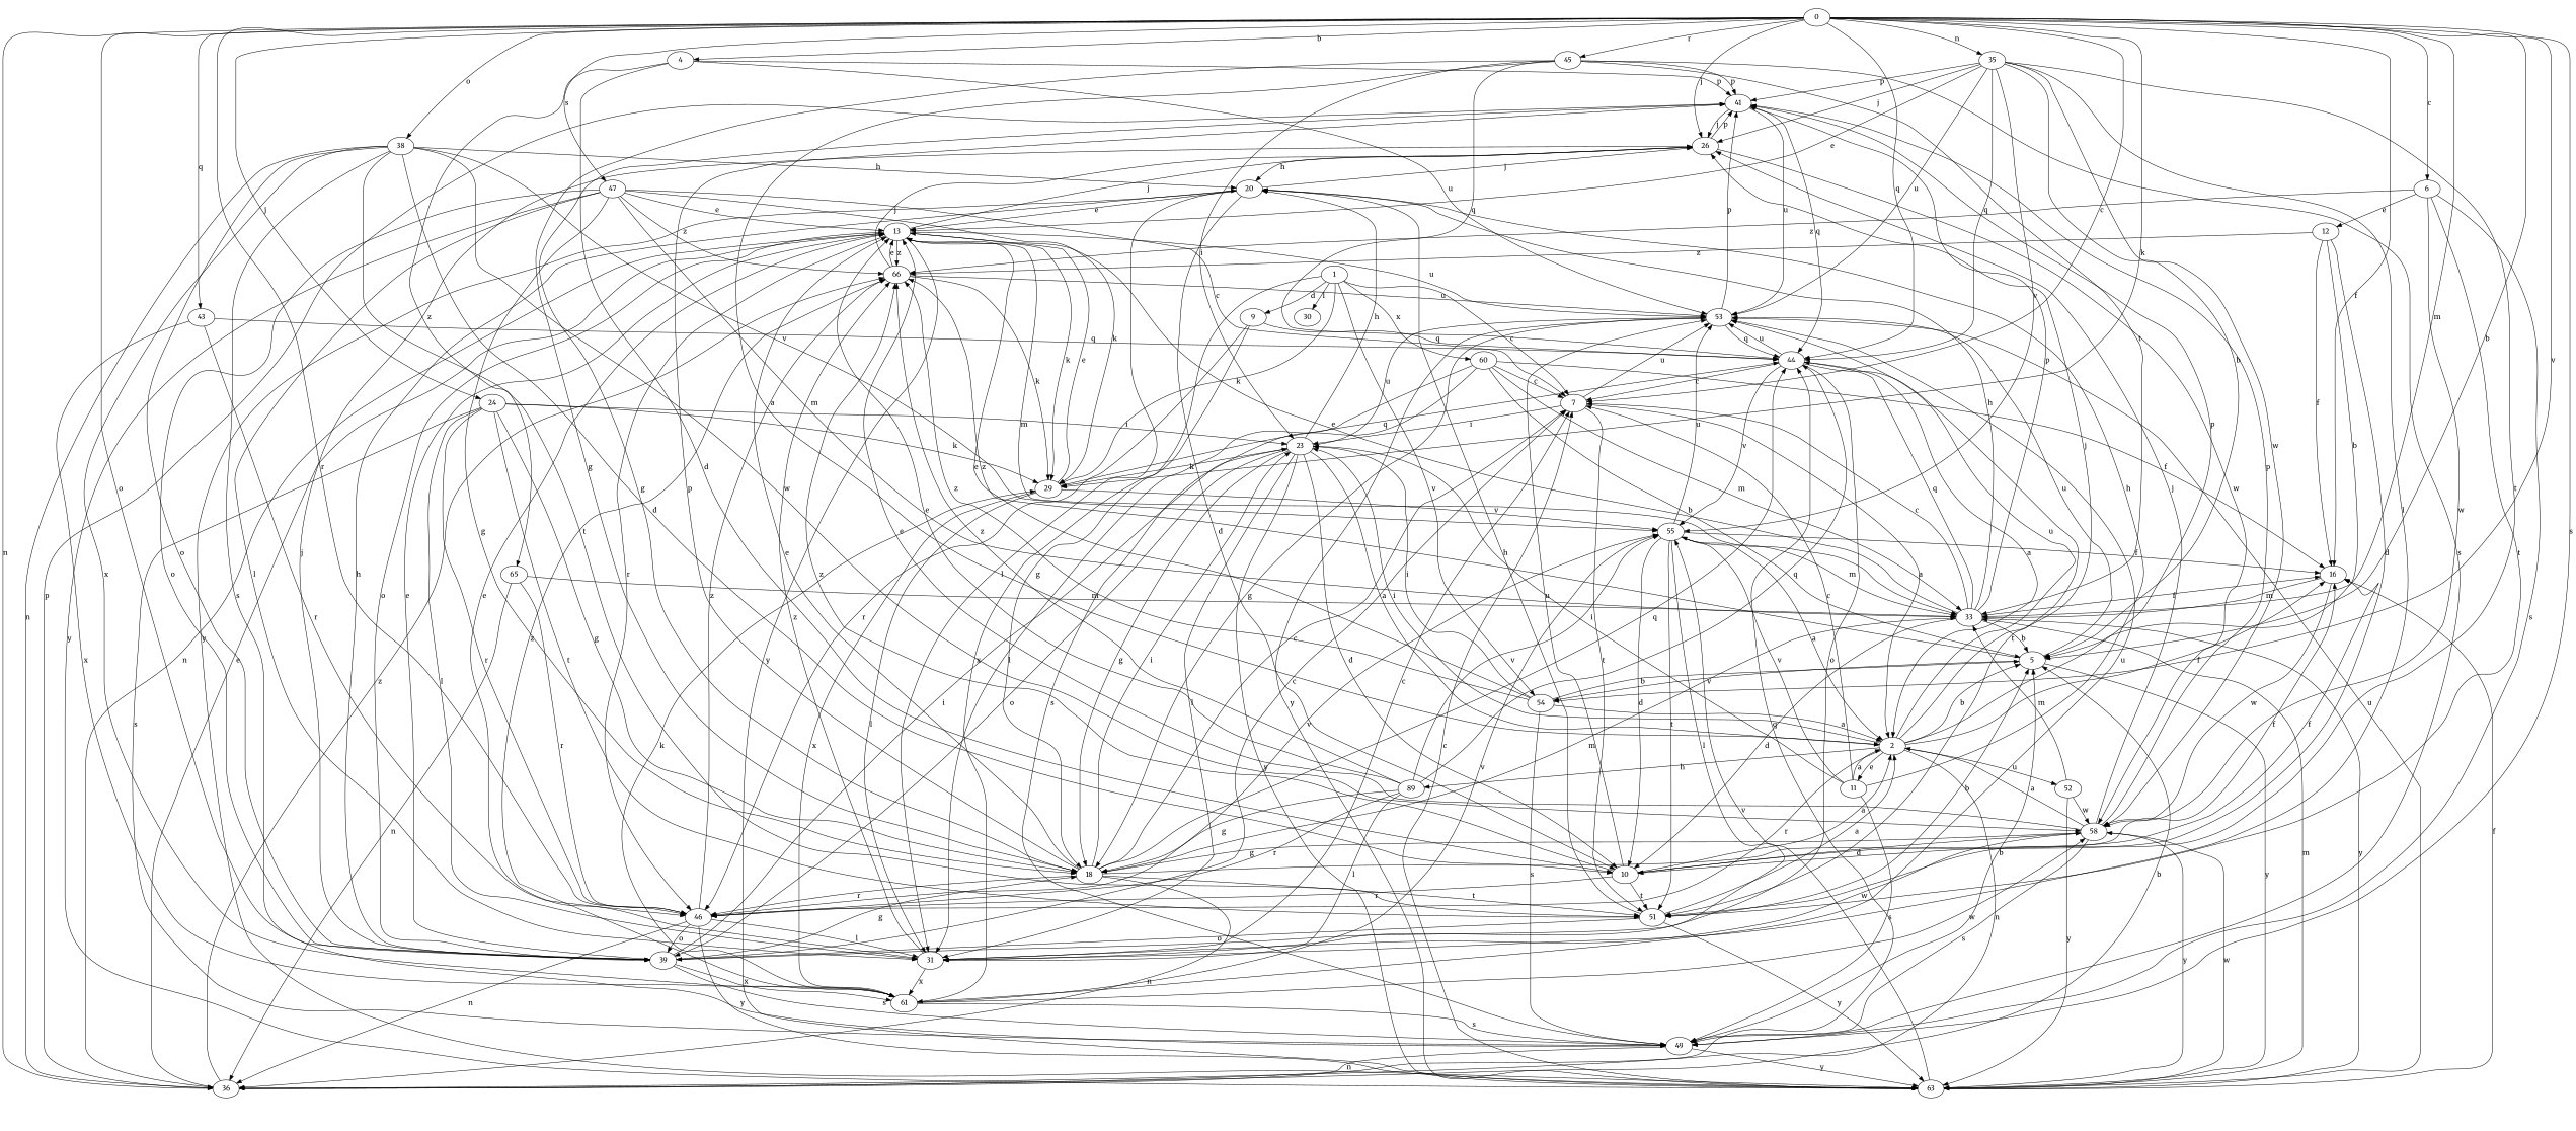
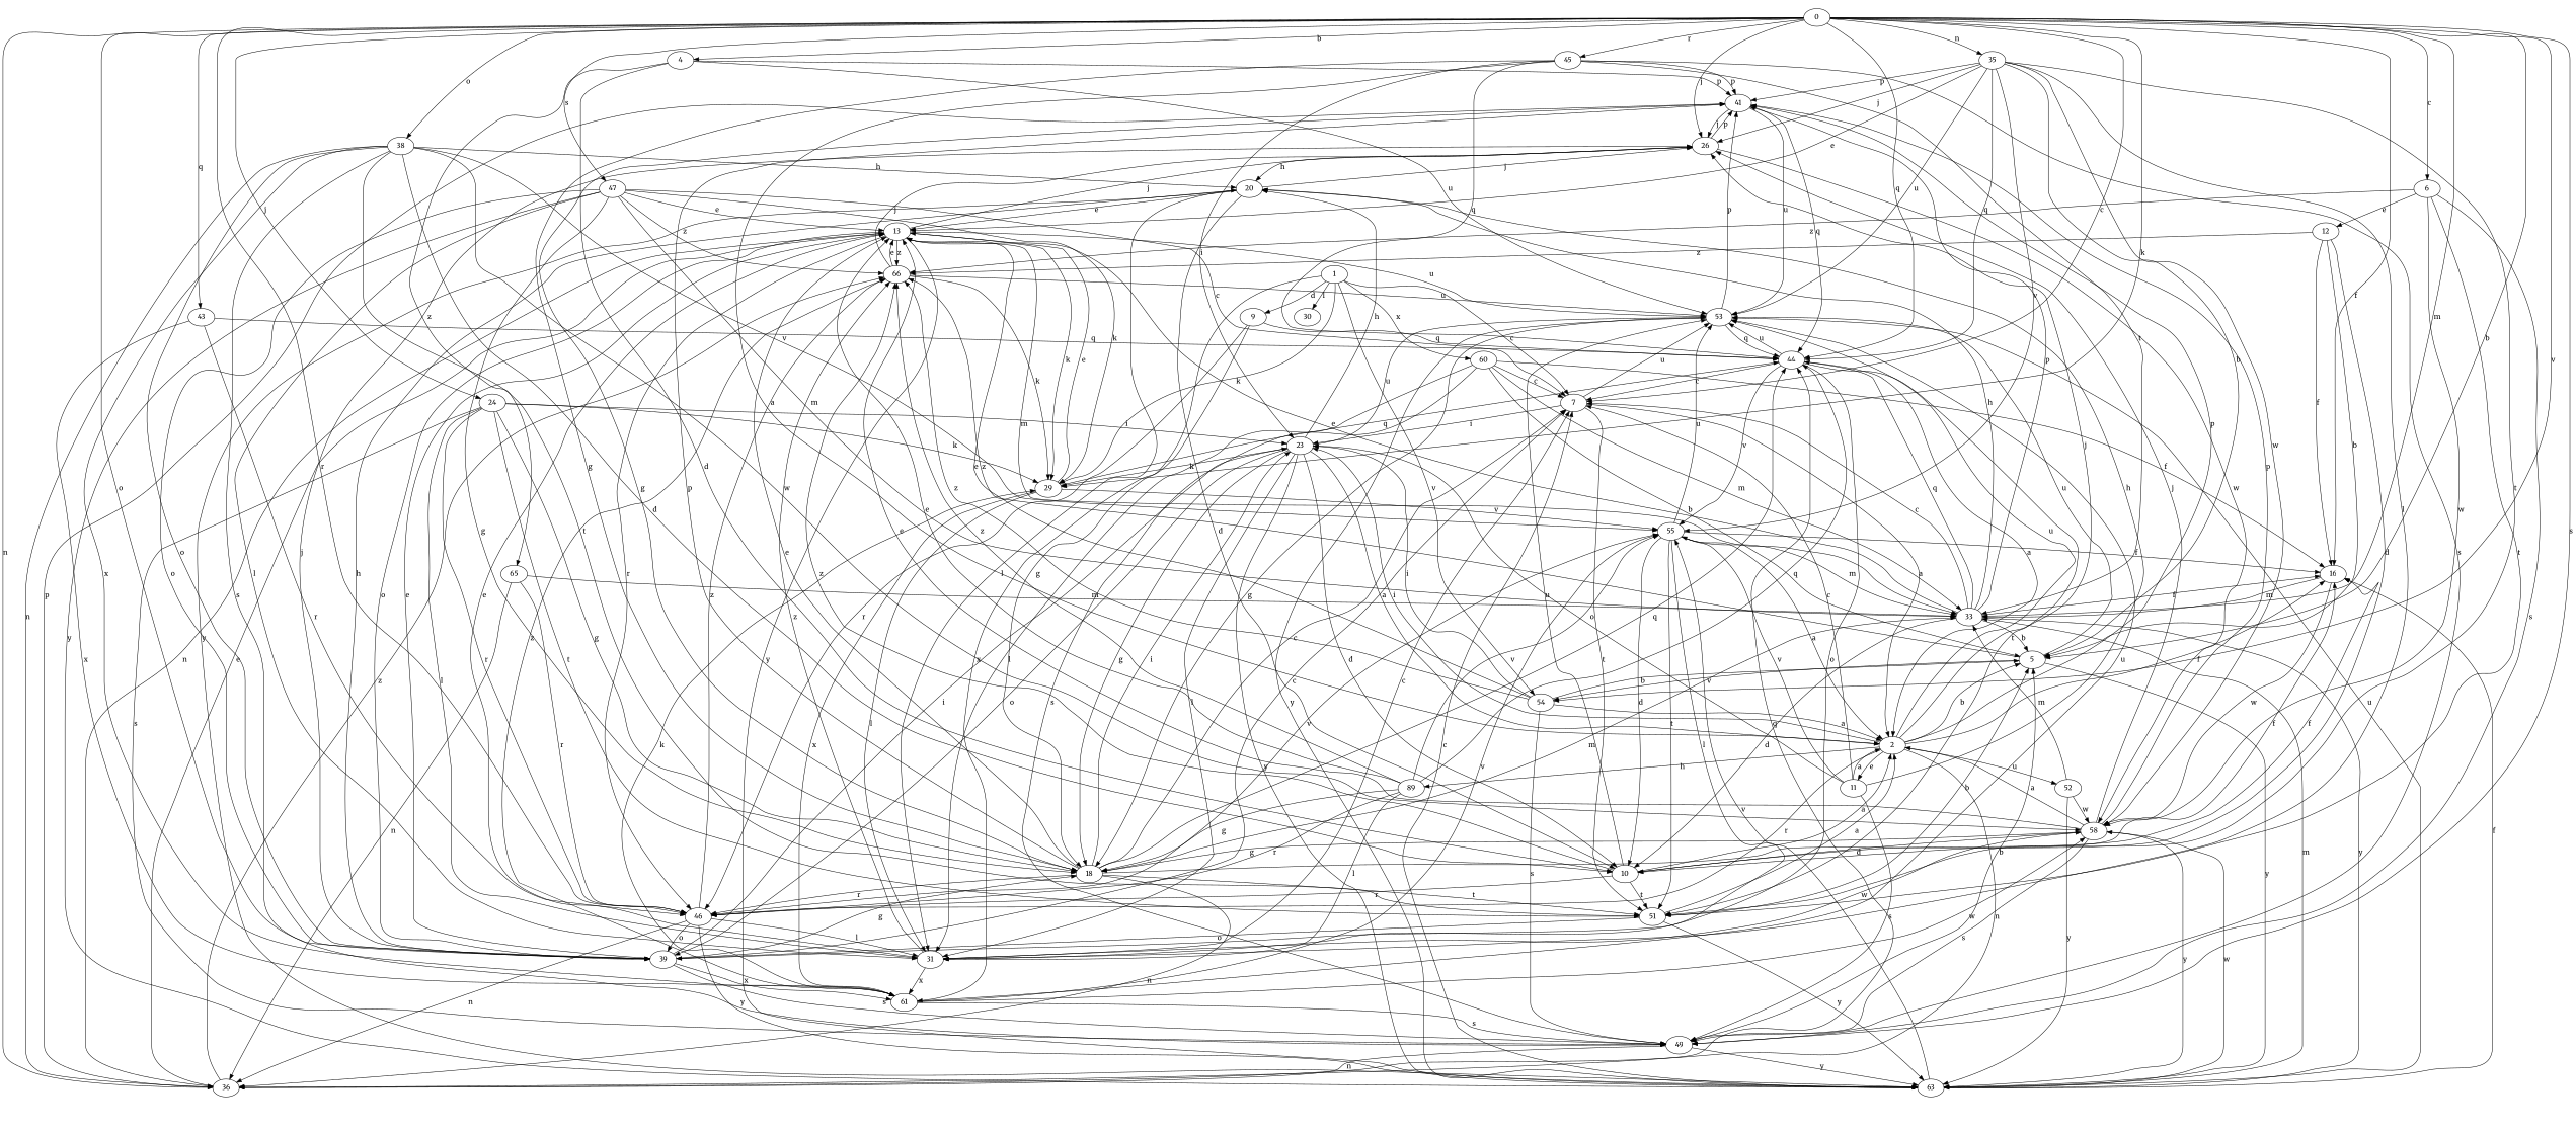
  strict digraph {
    fontname=Merriweather
    node [fontname=Merriweather]
    edge [fontname=Merriweather]
    0
    4
    5
    6
    7
    16
    24
    26
    29
    33
    35
    36
    38
    39
    43
    44
    45
    46
    47
    49
    54
    41
    53
    10
    65
    63
    66
    12
    51
    58
    2
    23
    18
    31
    20
    61
    55
    13
    1
    9
    30
    60
    11
    n44 [label=89]
    52
    0 -> 4 [label=b]
    0 -> 5 [label=b]
    0 -> 6 [label=c]
    0 -> 7 [label=c]
    0 -> 16 [label=f]
    0 -> 24 [label=j]
    0 -> 26 [label=j]
    0 -> 29 [label=k]
    0 -> 33 [label=m]
    0 -> 35 [label=n]
    0 -> 36 [label=n]
    0 -> 38 [label=o]
    0 -> 39 [label=o]
    0 -> 43 [label=q]
    0 -> 44 [label=q]
    0 -> 45 [label=r]
    0 -> 46 [label=r]
    0 -> 47 [label=s]
    0 -> 49 [label=s]
    0 -> 54 [label=v]
    4 -> 41 [label=p]
    4 -> 53 [label=u]
    4 -> 10 [label=d]
    4 -> 65 [label=z]
    5 -> 54 [label=v]
    5 -> 53 [label=u]
    5 -> 63 [label=y]
    5 -> 66 [label=z]
    6 -> 49 [label=s]
    6 -> 66 [label=z]
    6 -> 12 [label=e]
    6 -> 51 [label=t]
    6 -> 58 [label=w]
    7 -> 53 [label=u]
    7 -> 51 [label=t]
    7 -> 2 [label=a]
    7 -> 23 [label=i]
    16 -> 33 [label=m]
    16 -> 58 [label=w]
    24 -> 29 [label=k]
    24 -> 46 [label=r]
    24 -> 49 [label=s]
    24 -> 51 [label=t]
    24 -> 23 [label=i]
    24 -> 18 [label=g]
    24 -> 31 [label=l]
    26 -> 41 [label=p]
    26 -> 58 [label=w]
    26 -> 20 [label=h]
    29 -> 44 [label=q]
    29 -> 31 [label=l]
    29 -> 61 [label=x]
    29 -> 55 [label=v]
    29 -> 13 [label=e]
    33 -> 5 [label=b]
    33 -> 7 [label=c]
    33 -> 16 [label=f]
    33 -> 44 [label=q]
    33 -> 41 [label=p]
    33 -> 10 [label=d]
    33 -> 63 [label=y]
    33 -> 20 [label=h]
    33 -> 13 [label=e]
    35 -> 5 [label=b]
    35 -> 26 [label=j]
    35 -> 44 [label=q]
    35 -> 41 [label=p]
    35 -> 53 [label=u]
    35 -> 51 [label=t]
    35 -> 58 [label=w]
    35 -> 31 [label=l]
    35 -> 55 [label=v]
    35 -> 13 [label=e]
-   36 -> 5 [label=b]
    36 -> 44 [label=q]
    36 -> 41 [label=p]
    36 -> 66 [label=z]
    36 -> 13 [label=e]
    38 -> 36 [label=n]
    38 -> 39 [label=o]
    38 -> 49 [label=s]
    38 -> 10 [label=d]
    38 -> 51 [label=t]
    38 -> 58 [label=w]
    38 -> 20 [label=h]
    38 -> 61 [label=x]
    38 -> 55 [label=v]
    39 -> 7 [label=c]
    39 -> 26 [label=j]
    39 -> 49 [label=s]
    39 -> 23 [label=i]
    39 -> 18 [label=g]
    39 -> 20 [label=h]
    39 -> 61 [label=x]
    39 -> 13 [label=e]
    43 -> 44 [label=q]
    43 -> 46 [label=r]
    43 -> 61 [label=x]
    44 -> 7 [label=c]
    44 -> 39 [label=o]
    44 -> 53 [label=u]
    44 -> 51 [label=t]
    44 -> 2 [label=a]
    44 -> 55 [label=v]
    45 -> 33 [label=t]
    45 -> 44 [label=q]
    45 -> 49 [label=s]
    45 -> 41 [label=p]
    45 -> 2 [label=a]
    45 -> 23 [label=i]
    45 -> 18 [label=g]
    46 -> 36 [label=n]
    46 -> 39 [label=o]
    46 -> 63 [label=y]
    46 -> 66 [label=z]
    46 -> 31 [label=l]
    46 -> 55 [label=v]
    47 -> 7 [label=c]
    47 -> 29 [label=k]
    47 -> 33 [label=m]
    47 -> 39 [label=o]
    47 -> 63 [label=y]
    47 -> 66 [label=z]
    47 -> 18 [label=g]
    47 -> 31 [label=l]
    47 -> 13 [label=e]
    49 -> 5 [label=b]
    49 -> 36 [label=n]
    49 -> 63 [label=y]
    54 -> 5 [label=b]
    54 -> 49 [label=s]
    54 -> 66 [label=z]
    54 -> 2 [label=a]
    54 -> 23 [label=i]
    54 -> 13 [label=e]
    41 -> 26 [label=j]
    41 -> 44 [label=q]
    41 -> 53 [label=u]
    41 -> 18 [label=g]
    53 -> 44 [label=q]
    53 -> 41 [label=p]
    53 -> 63 [label=y]
    53 -> 18 [label=g]
    10 -> 16 [label=f]
    10 -> 46 [label=r]
    10 -> 53 [label=u]
    10 -> 66 [label=z]
    10 -> 51 [label=t]
    10 -> 2 [label=a]
    65 -> 33 [label=m]
    65 -> 36 [label=n]
    65 -> 46 [label=r]
    63 -> 7 [label=c]
    63 -> 16 [label=f]
    63 -> 33 [label=m]
    63 -> 53 [label=u]
    63 -> 58 [label=w]
    63 -> 55 [label=v]
    66 -> 26 [label=j]
    66 -> 29 [label=k]
    66 -> 53 [label=u]
    66 -> 13 [label=e]
    12 -> 5 [label=b]
    12 -> 16 [label=f]
    12 -> 10 [label=d]
    12 -> 66 [label=z]
    51 -> 5 [label=b]
    51 -> 39 [label=o]
    51 -> 63 [label=y]
    51 -> 2 [label=a]
-   51 -> 20 [label=h]
    58 -> 26 [label=j]
    58 -> 49 [label=s]
    58 -> 41 [label=p]
    58 -> 10 [label=d]
    58 -> 63 [label=y]
    58 -> 2 [label=a]
    58 -> 18 [label=g]
    58 -> 13 [label=e]
    2 -> 5 [label=b]
    2 -> 16 [label=f]
    2 -> 26 [label=j]
    2 -> 36 [label=n]
    2 -> 46 [label=r]
    2 -> 41 [label=p]
    2 -> 53 [label=u]
    2 -> 23 [label=i]
    2 -> 11 [label=e]
    2 -> n44 [label=h]
    2 -> 52 [label=u]
    23 -> 29 [label=k]
    23 -> 39 [label=o]
    23 -> 53 [label=u]
    23 -> 10 [label=d]
    23 -> 63 [label=y]
    23 -> 2 [label=a]
    23 -> 18 [label=g]
    23 -> 31 [label=l]
    23 -> 20 [label=h]
    18 -> 7 [label=c]
    18 -> 16 [label=f]
    18 -> 33 [label=m]
    18 -> 36 [label=n]
    18 -> 44 [label=q]
    18 -> 46 [label=r]
    18 -> 41 [label=p]
    18 -> 51 [label=t]
    18 -> 23 [label=i]
    18 -> 13 [label=e]
    31 -> 7 [label=c]
    31 -> 66 [label=z]
    31 -> 58 [label=w]
    31 -> 61 [label=x]
    31 -> 13 [label=e]
    20 -> 26 [label=j]
    20 -> 10 [label=d]
    20 -> 63 [label=y]
    20 -> 31 [label=l]
    20 -> 13 [label=e]
    61 -> 29 [label=k]
    61 -> 49 [label=s]
    61 -> 53 [label=u]
    61 -> 66 [label=z]
    61 -> 58 [label=w]
    61 -> 55 [label=v]
    55 -> 16 [label=f]
    55 -> 33 [label=m]
    55 -> 53 [label=u]
    55 -> 10 [label=d]
    55 -> 51 [label=t]
    55 -> 2 [label=a]
    55 -> 31 [label=l]
    13 -> 26 [label=j]
    13 -> 29 [label=k]
    13 -> 33 [label=m]
    13 -> 36 [label=n]
    13 -> 39 [label=o]
    13 -> 46 [label=r]
    13 -> 53 [label=u]
    13 -> 63 [label=y]
    13 -> 66 [label=z]
    1 -> 7 [label=c]
    1 -> 29 [label=k]
    1 -> 54 [label=v]
    1 -> 18 [label=g]
    1 -> 9 [label=d]
    1 -> 30 [label=l]
    1 -> 60 [label=x]
    9 -> 44 [label=q]
    9 -> 46 [label=r]
    9 -> 61 [label=x]
    60 -> 5 [label=b]
    60 -> 7 [label=c]
    60 -> 16 [label=f]
    60 -> 33 [label=m]
    60 -> 49 [label=s]
    60 -> 31 [label=l]
    11 -> 7 [label=c]
    11 -> 49 [label=s]
    11 -> 2 [label=a]
-   11 -> 23 [label=i]
+   11 -> 23 [label=o]
    11 -> 20 [label=h]
    11 -> 55 [label=v]
    n44 -> 44 [label=q]
    n44 -> 46 [label=r]
    n44 -> 66 [label=z]
    n44 -> 18 [label=g]
    n44 -> 31 [label=l]
    n44 -> 55 [label=v]
    n44 -> 13 [label=e]
    52 -> 33 [label=m]
    52 -> 63 [label=y]
    52 -> 58 [label=w]
  }
